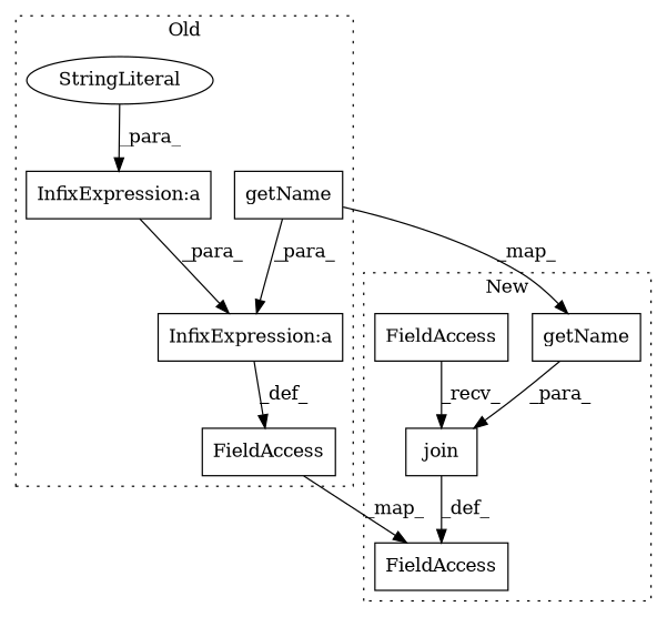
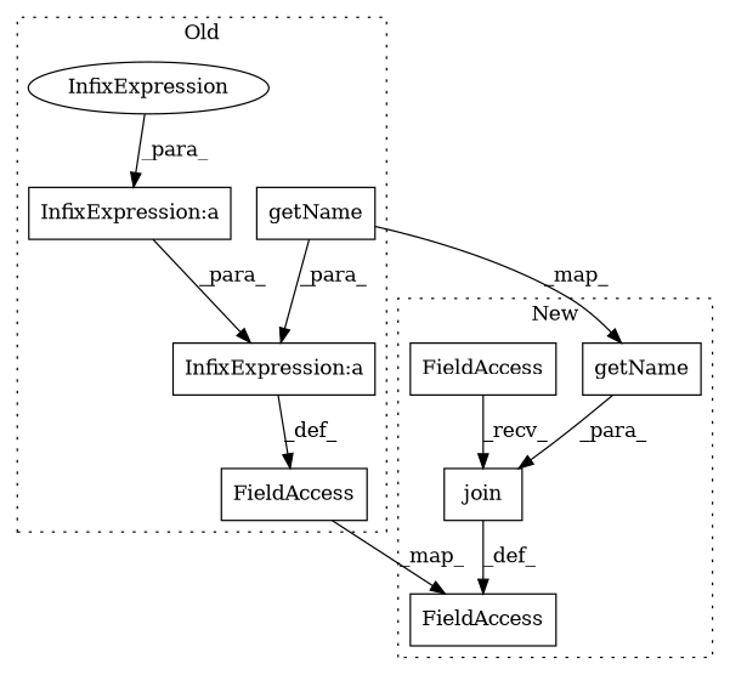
  digraph {
    node [a=32 l=3 s=188 shape=box]
    n1 [l=9 label=getName s=225]
    n2 [a=27 label="InfixExpression:a" s=217]
    n3 [a=27 label="InfixExpression:a" s=210]
-   n4 [a=45 label=StringLiteral s=213 shape=ellipse]
+   n4 [a=45 label=InfixExpression s=213 shape=ellipse]
    n5 [a=22 l=12 label=FieldAccess]
    n6 [l=9 label=getName s=227]
    n7 [l="5,1" label=join s="209,236"]
    n8 [a=22 l=7 label=FieldAccess s=201]
    n9 [a=22 l=12 label=FieldAccess]
    subgraph cluster_1 {
      label=Old
      style=dotted
      n1
      n2
      n3
      n4
      n5
    }
    subgraph cluster_2 {
      label=New
      style=dotted
      n6
      n7
      n8
      n9
    }
    n1 -> n2 [label=_para_]
    n1 -> n6 [label=_map_]
    n2 -> n5 [label=_def_]
    n3 -> n2 [label=_para_]
    n4 -> n3 [label=_para_]
    n5 -> n9 [label=_map_]
    n6 -> n7 [label=_para_]
    n7 -> n9 [label=_def_]
    n8 -> n7 [label=_recv_]
  }
